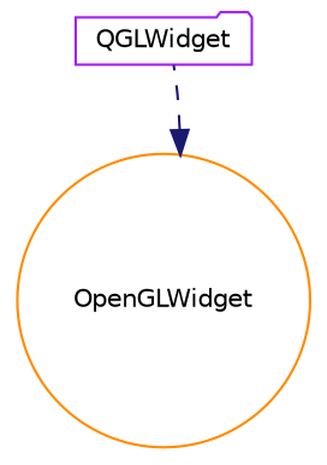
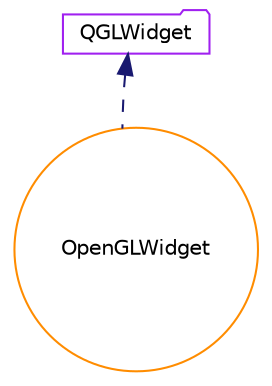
  digraph {
    rankdir=TB
    node [fillcolor=white fontname=Helvetica fontsize=10 style=filled]
    n1 [color=purple height=0.2 label=QGLWidget shape=folder width=0.4]
    n2 [color=darkorange height=0.2 label=OpenGLWidget shape=circle width=0.4]
-   n2 -> n1 [color=midnightblue dir=back fontname=Helvetica fontsize=10 labelfontname=Helvetica labelfontsize=10 style=dashed]
+   n1 -> n2 [color=midnightblue dir=back fontname=Helvetica fontsize=10 labelfontname=Helvetica labelfontsize=10 style=dashed]
  }
